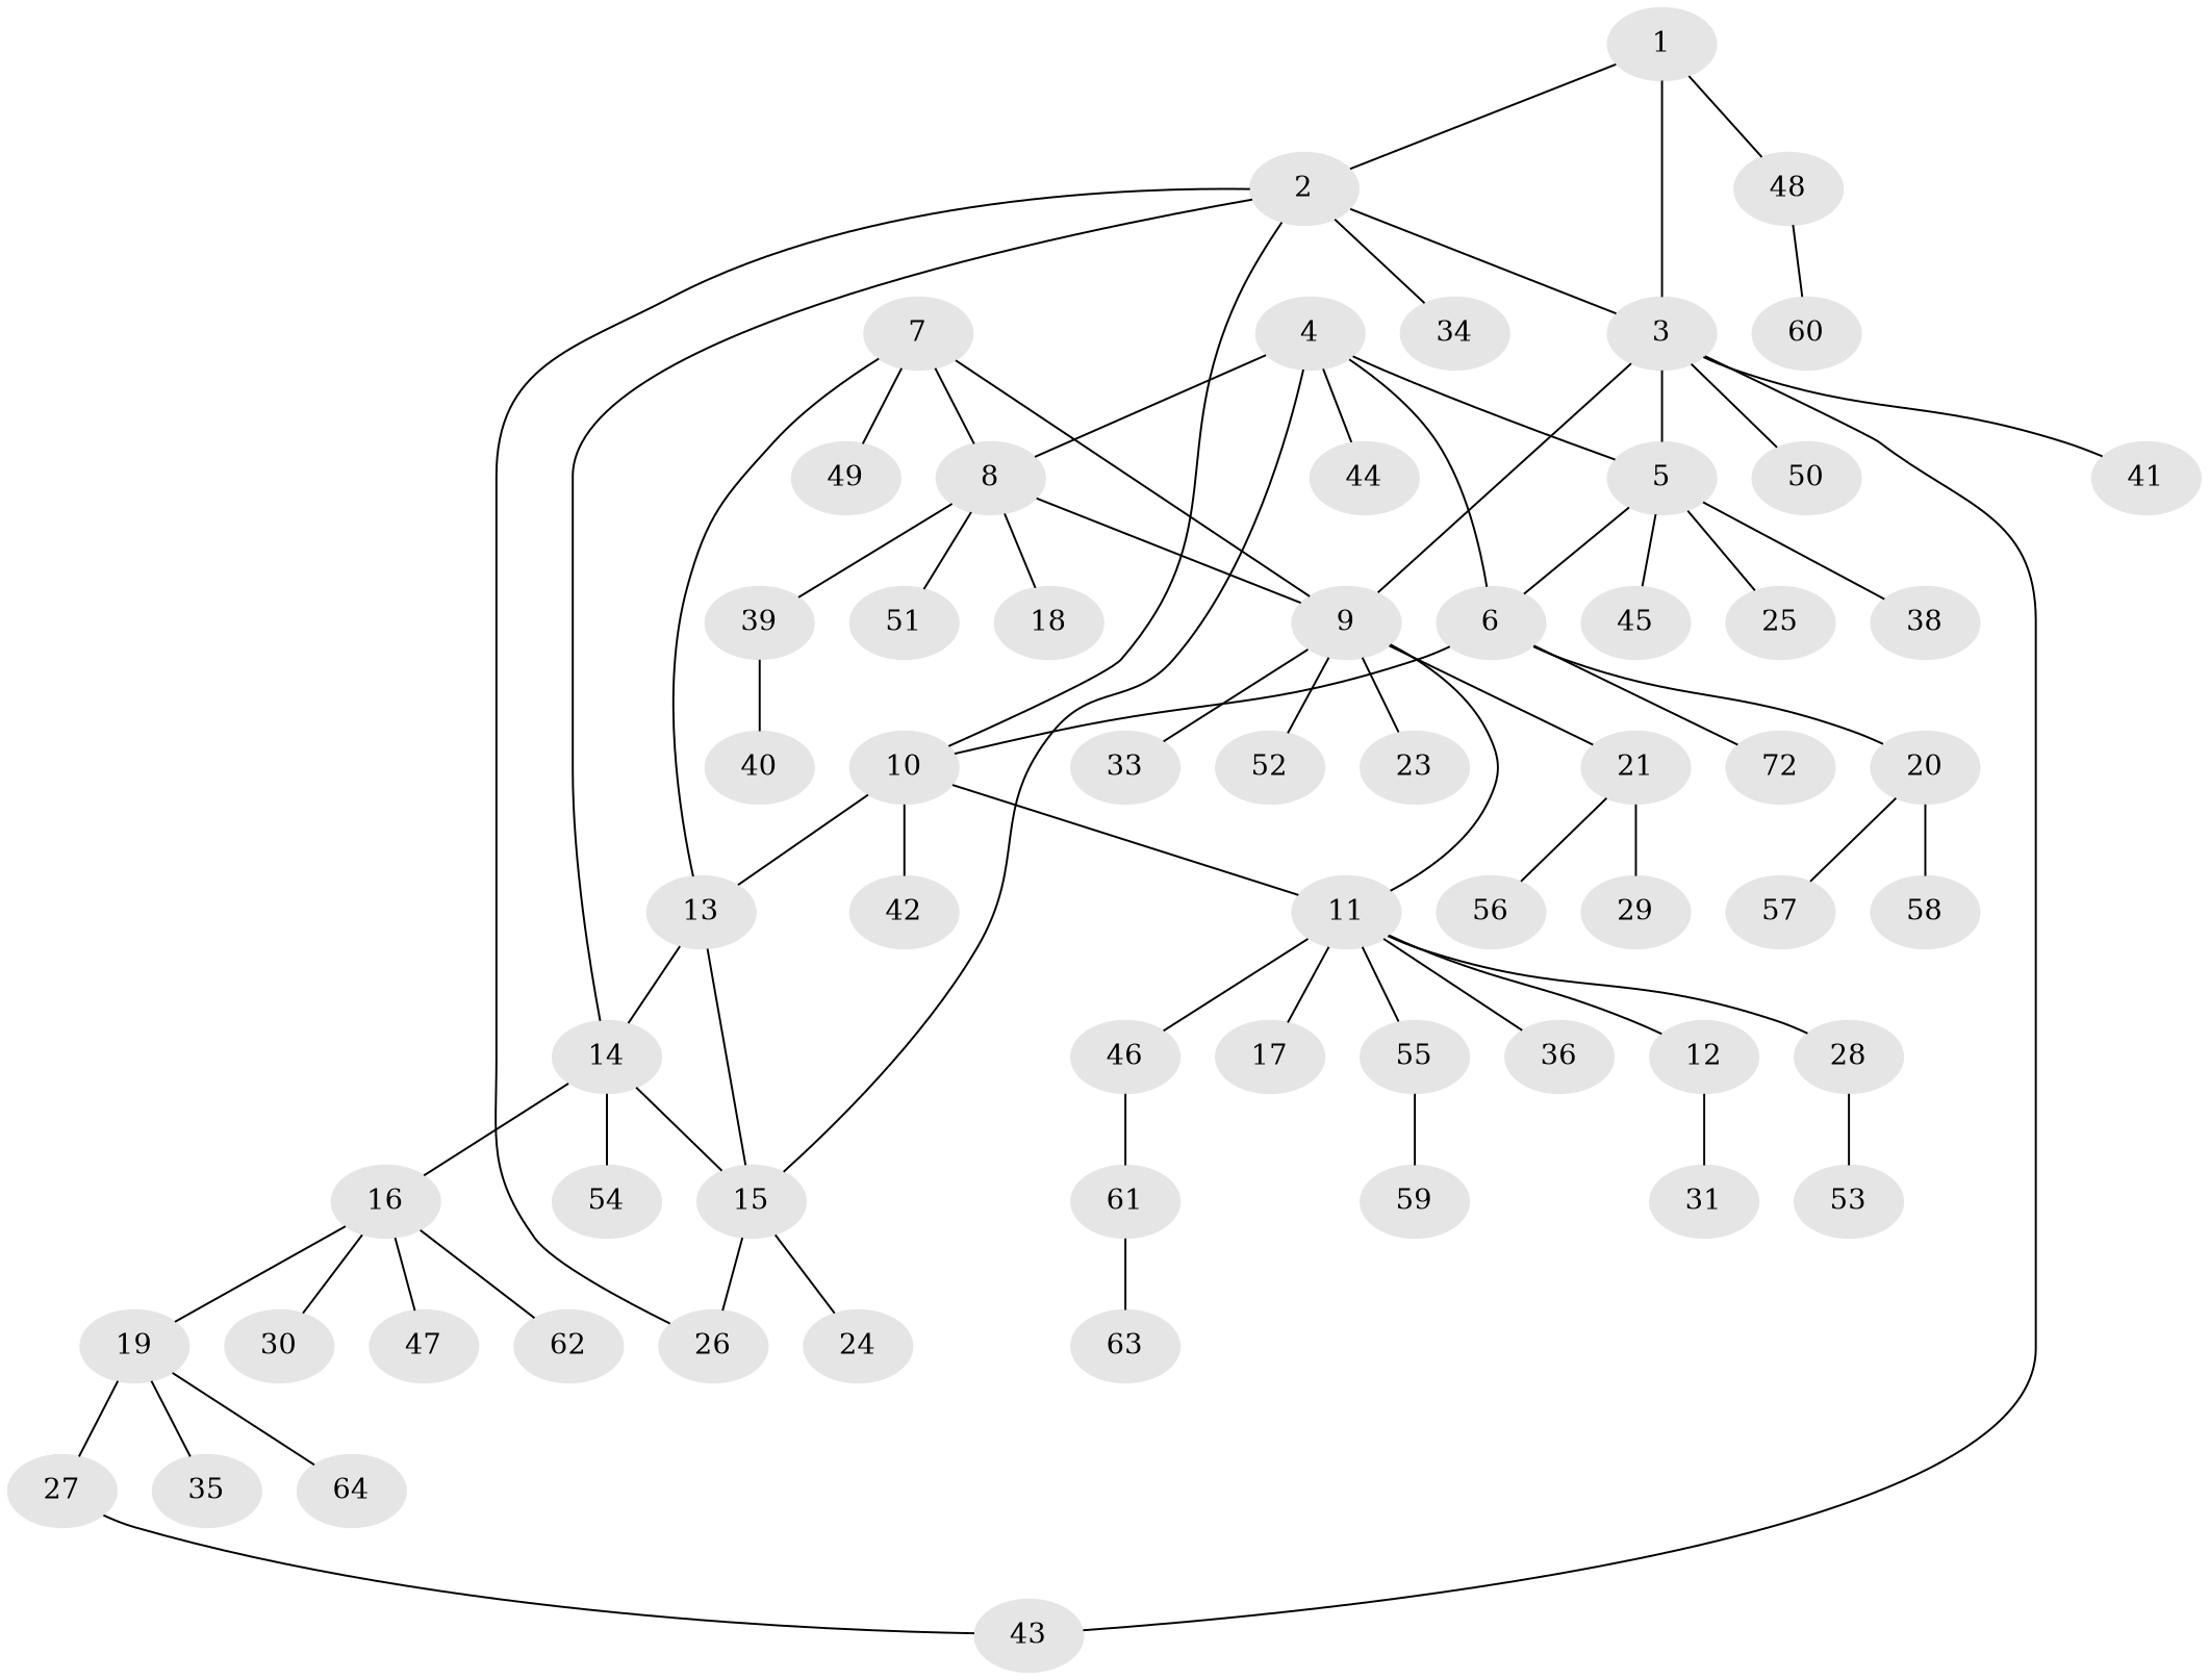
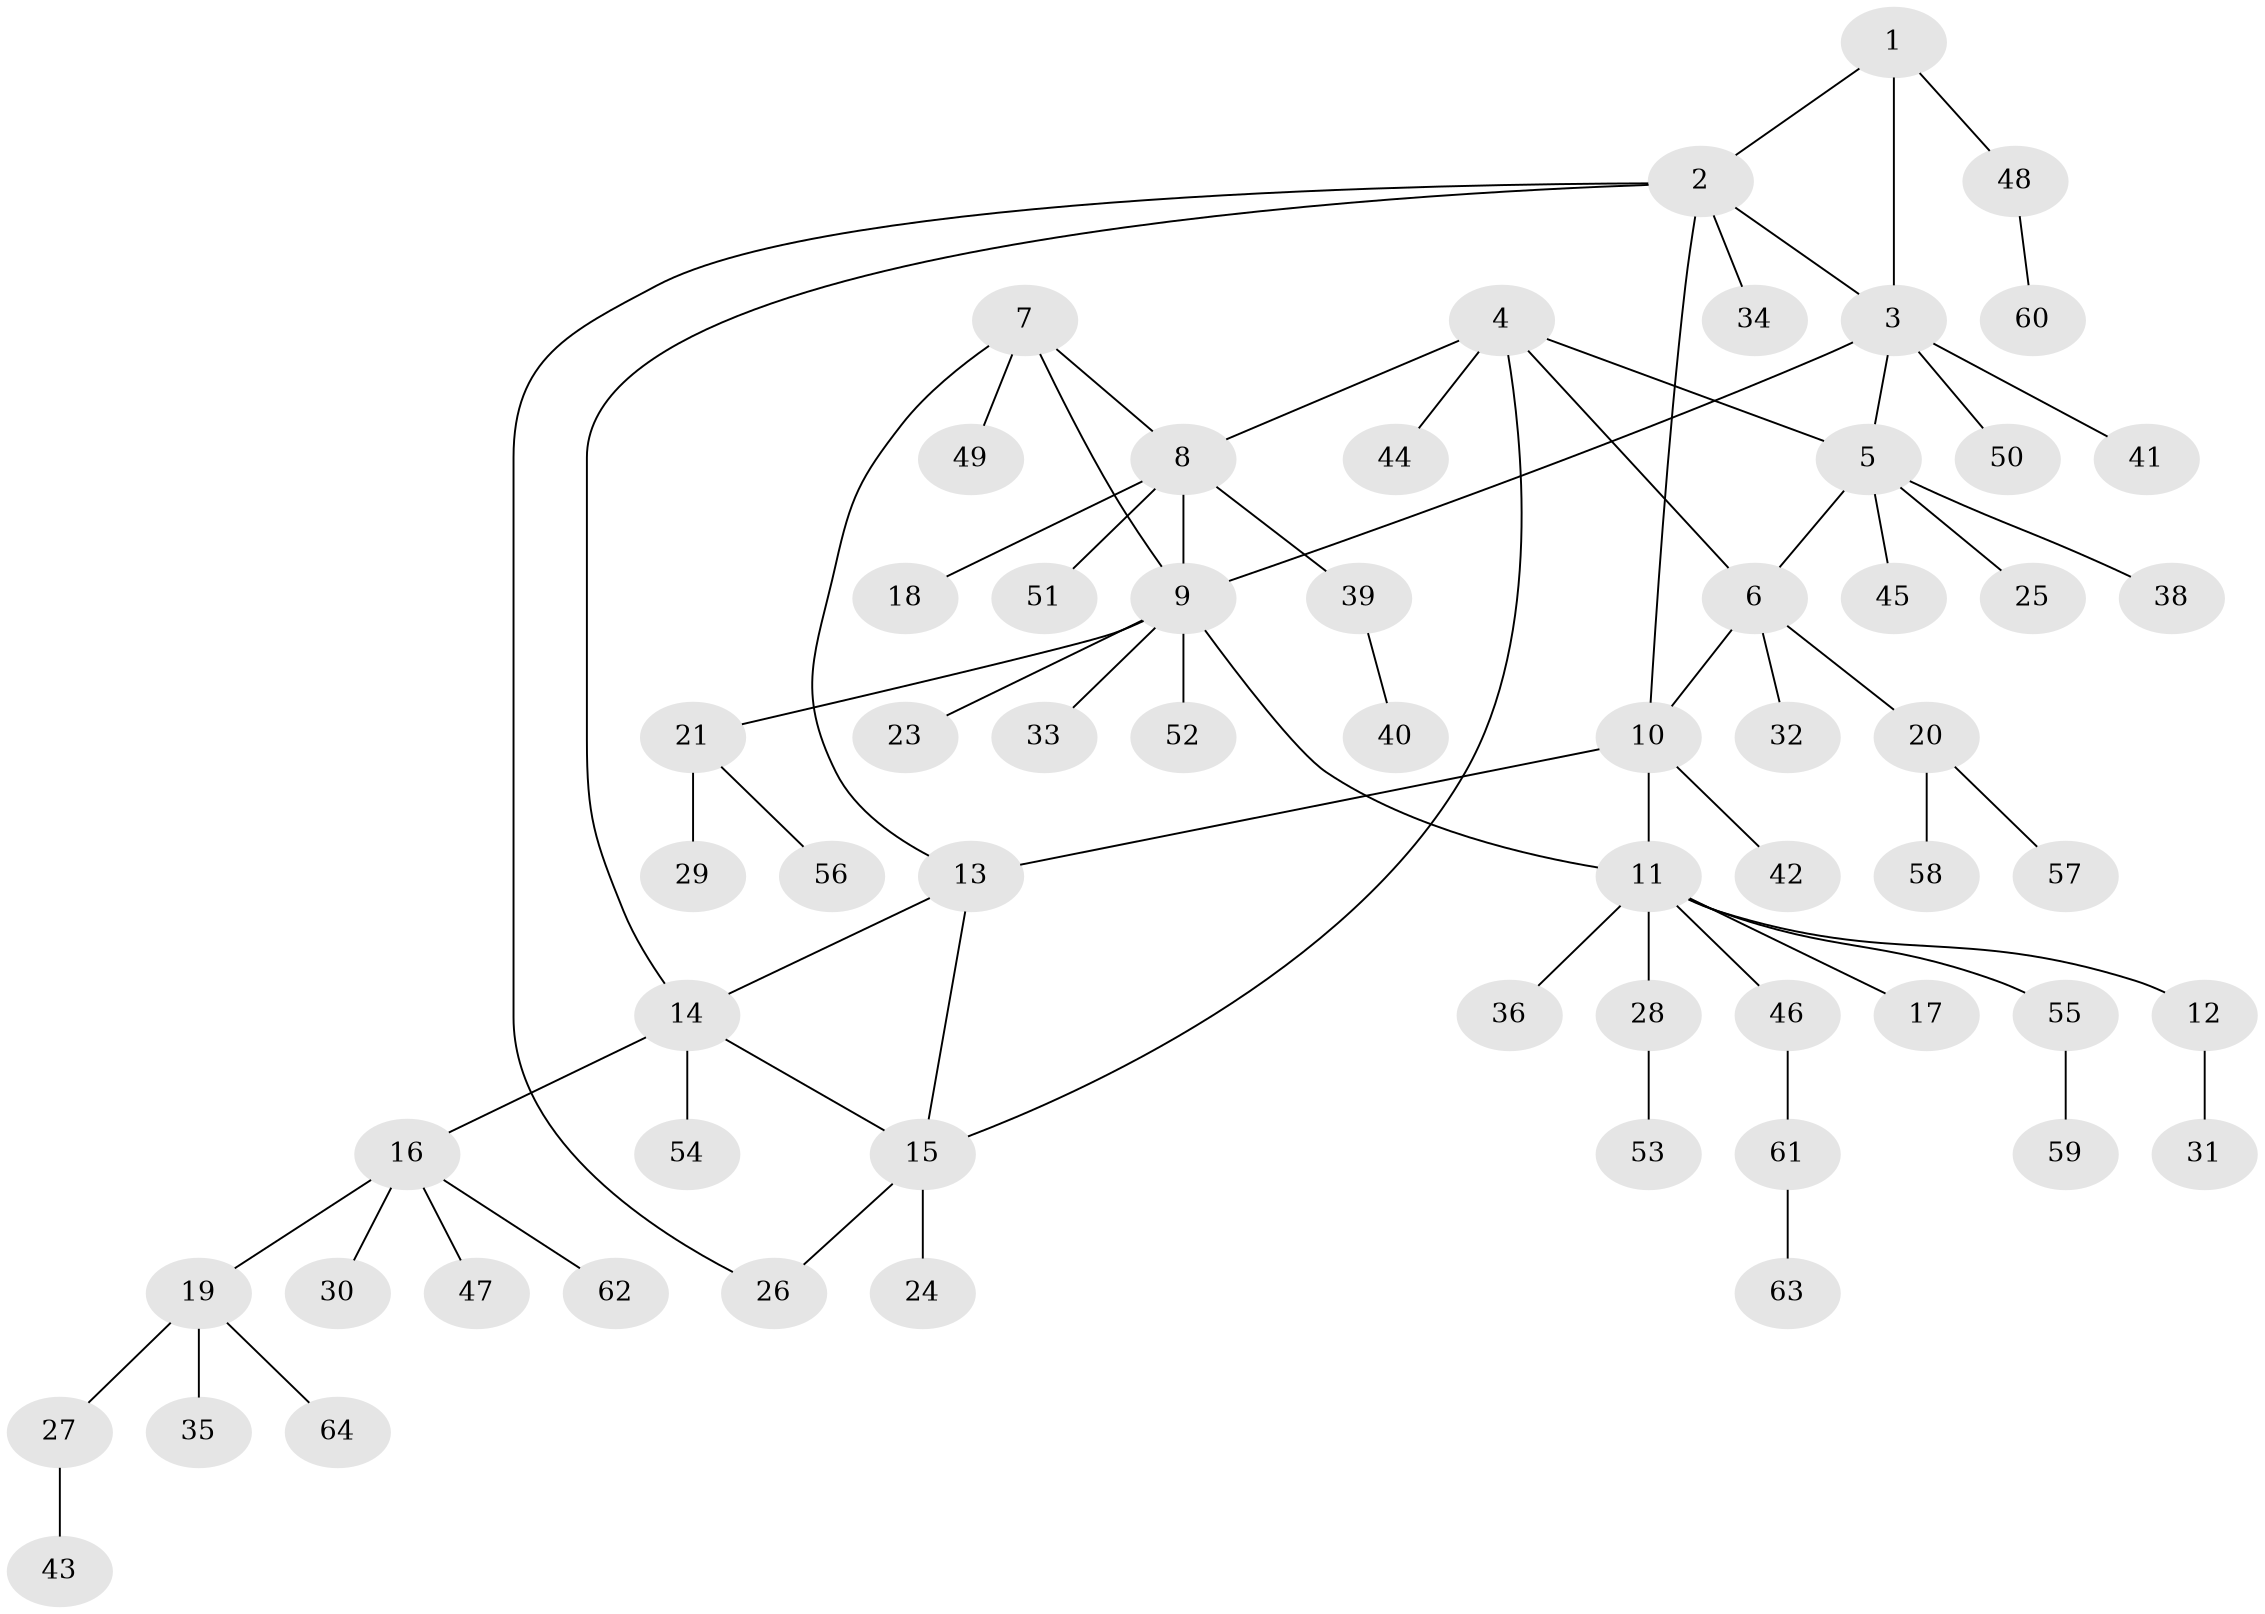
  graph {
    node [color=gray90 style=filled]
    1
    2
    3
    48
    10
    14
    26
    34
    5
    9
    41
    43
    50
    60
    13
    11
    42
    15
    16
    54
    6
    25
    38
    45
    21
    23
    33
    52
    4
    8
    44
    20
-   32 [label=72]
+   32
    18
    39
    51
    24
    57
    58
    7
    49
    40
    12
    17
    28
    36
    46
    55
    29
    56
    27
    31
    53
    61
    59
    19
    30
    47
    62
    35
    64
    63
    1 -- 2
    1 -- 3
    1 -- 48
    2 -- 3
    2 -- 10
    2 -- 14
    2 -- 26
    2 -- 34
    3 -- 5
    3 -- 9
    3 -- 41
-   3 -- 43
    3 -- 50
    48 -- 60
    10 -- 13
    10 -- 11
    10 -- 42
    14 -- 15
    14 -- 16
    14 -- 54
    5 -- 6
    5 -- 25
    5 -- 38
    5 -- 45
    9 -- 11
    9 -- 21
    9 -- 23
    9 -- 33
    9 -- 52
    13 -- 14
    13 -- 15
    11 -- 12
    11 -- 17
    11 -- 28
    11 -- 36
    11 -- 46
    11 -- 55
    15 -- 26
    15 -- 24
    16 -- 19
    16 -- 30
    16 -- 47
    16 -- 62
    6 -- 10
    6 -- 20
    6 -- 32
    21 -- 29
    21 -- 56
    4 -- 5
    4 -- 15
    4 -- 6
    4 -- 8
    4 -- 44
    8 -- 9
    8 -- 18
    8 -- 39
    8 -- 51
    20 -- 57
    20 -- 58
    39 -- 40
    7 -- 9
    7 -- 13
    7 -- 8
    7 -- 49
    12 -- 31
    28 -- 53
    46 -- 61
    55 -- 59
    27 -- 43
    61 -- 63
    19 -- 27
    19 -- 35
    19 -- 64
  }
